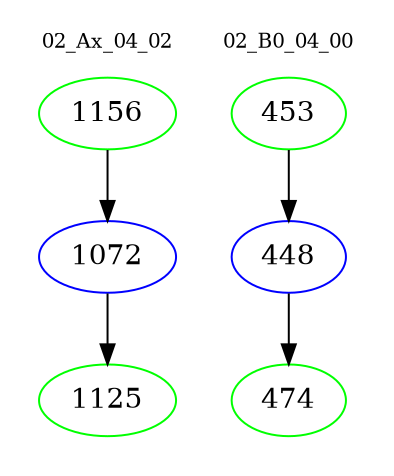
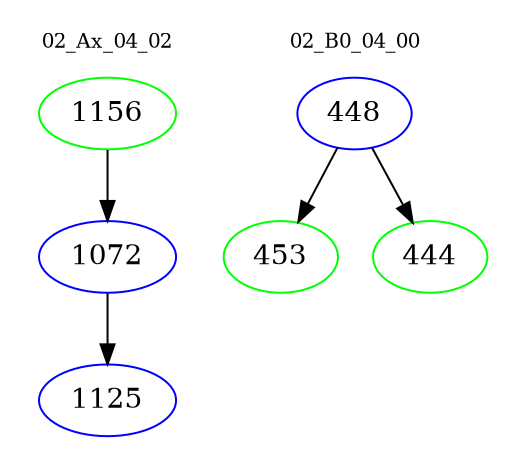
  digraph {
    node [color=green]
    edge [color=black]
    n1 [label=1156]
    n2 [color=blue label=1072]
-   n3 [label=1125]
+   n3 [color=blue label=1125]
    n4 [label=453]
    n5 [color=blue label=448]
-   n6 [label=474]
+   n6 [label=444]
    subgraph cluster_1 {
      color=white
      fontsize=10
      label="02_Ax_04_02"
      n1
      n2
      n3
    }
    subgraph cluster_2 {
      color=white
      fontsize=10
      label="02_B0_04_00"
      n4
      n5
      n6
    }
    n1 -> n2
    n2 -> n3
-   n4 -> n5
+   n5 -> n4
    n5 -> n6
  }
